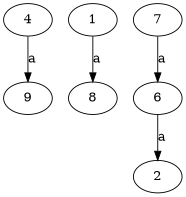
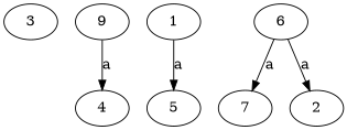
  strict digraph {
+   3
    n2 [label=9]
    4
    1
-   5 [label=8]
+   5
    6
    7
    2
-   4 -> n2 [label=a]
+   n2 -> 4 [label=a]
    1 -> 5 [label=a]
-   7 -> 6 [label=a]
+   6 -> 7 [label=a]
    6 -> 2 [label=a]
  }
